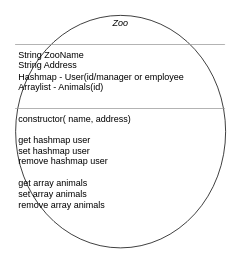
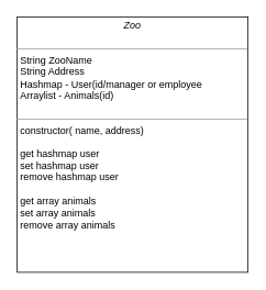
  <mxCell id="0" />
  <mxCell id="1" parent="0" />
- <mxCell id="2" value="&lt;p style=&quot;margin: 0px ; margin-top: 4px ; text-align: center&quot;&gt;&lt;i&gt;Zoo&lt;/i&gt;&lt;br&gt;&lt;br&gt;&lt;/p&gt;&lt;hr size=&quot;1&quot;&gt;&lt;p style=&quot;margin: 0px ; margin-left: 4px&quot;&gt;String ZooName&lt;/p&gt;&lt;p style=&quot;margin: 0px ; margin-left: 4px&quot;&gt;String Address&lt;/p&gt;&lt;p style=&quot;margin: 0px ; margin-left: 4px&quot;&gt;Hashmap - User(id/manager or employee&lt;br&gt;Arraylist - Animals(id)&lt;/p&gt;&lt;p style=&quot;margin: 0px ; margin-left: 4px&quot;&gt;&lt;br&gt;&lt;/p&gt;&lt;hr size=&quot;1&quot;&gt;&lt;p style=&quot;margin: 0px ; margin-left: 4px&quot;&gt;constructor( name, address)&lt;/p&gt;&lt;p style=&quot;margin: 0px ; margin-left: 4px&quot;&gt;&lt;br&gt;&lt;/p&gt;&lt;p style=&quot;margin: 0px ; margin-left: 4px&quot;&gt;get hashmap user&lt;/p&gt;&lt;p style=&quot;margin: 0px ; margin-left: 4px&quot;&gt;set hashmap user&lt;/p&gt;&lt;p style=&quot;margin: 0px ; margin-left: 4px&quot;&gt;remove hashmap user&lt;/p&gt;&lt;p style=&quot;margin: 0px ; margin-left: 4px&quot;&gt;&lt;br&gt;&lt;/p&gt;&lt;p style=&quot;margin: 0px ; margin-left: 4px&quot;&gt;get array animals&lt;/p&gt;&lt;p style=&quot;margin: 0px ; margin-left: 4px&quot;&gt;set array animals&lt;/p&gt;&lt;p style=&quot;margin: 0px ; margin-left: 4px&quot;&gt;remove array animals&lt;/p&gt;" style="ellipse;verticalAlign=top;align=left;overflow=fill;fontSize=12;fontFamily=Helvetica;html=1;" vertex="1" parent="1"><mxGeometry x="20" y="20" width="280" height="310" as="geometry" /></mxCell>
+ <mxCell id="2" value="&lt;p style=&quot;margin: 0px ; margin-top: 4px ; text-align: center&quot;&gt;&lt;i&gt;Zoo&lt;/i&gt;&lt;br&gt;&lt;br&gt;&lt;/p&gt;&lt;hr size=&quot;1&quot;&gt;&lt;p style=&quot;margin: 0px ; margin-left: 4px&quot;&gt;String ZooName&lt;/p&gt;&lt;p style=&quot;margin: 0px ; margin-left: 4px&quot;&gt;String Address&lt;/p&gt;&lt;p style=&quot;margin: 0px ; margin-left: 4px&quot;&gt;Hashmap - User(id/manager or employee&lt;br&gt;Arraylist - Animals(id)&lt;/p&gt;&lt;p style=&quot;margin: 0px ; margin-left: 4px&quot;&gt;&lt;br&gt;&lt;/p&gt;&lt;hr size=&quot;1&quot;&gt;&lt;p style=&quot;margin: 0px ; margin-left: 4px&quot;&gt;constructor( name, address)&lt;/p&gt;&lt;p style=&quot;margin: 0px ; margin-left: 4px&quot;&gt;&lt;br&gt;&lt;/p&gt;&lt;p style=&quot;margin: 0px ; margin-left: 4px&quot;&gt;get hashmap user&lt;/p&gt;&lt;p style=&quot;margin: 0px ; margin-left: 4px&quot;&gt;set hashmap user&lt;/p&gt;&lt;p style=&quot;margin: 0px ; margin-left: 4px&quot;&gt;remove hashmap user&lt;/p&gt;&lt;p style=&quot;margin: 0px ; margin-left: 4px&quot;&gt;&lt;br&gt;&lt;/p&gt;&lt;p style=&quot;margin: 0px ; margin-left: 4px&quot;&gt;get array animals&lt;/p&gt;&lt;p style=&quot;margin: 0px ; margin-left: 4px&quot;&gt;set array animals&lt;/p&gt;&lt;p style=&quot;margin: 0px ; margin-left: 4px&quot;&gt;remove array animals&lt;/p&gt;" style="verticalAlign=top;align=left;overflow=fill;fontSize=12;fontFamily=Helvetica;html=1;" vertex="1" parent="1"><mxGeometry x="20" y="20" width="280" height="310" as="geometry" /></mxCell>
